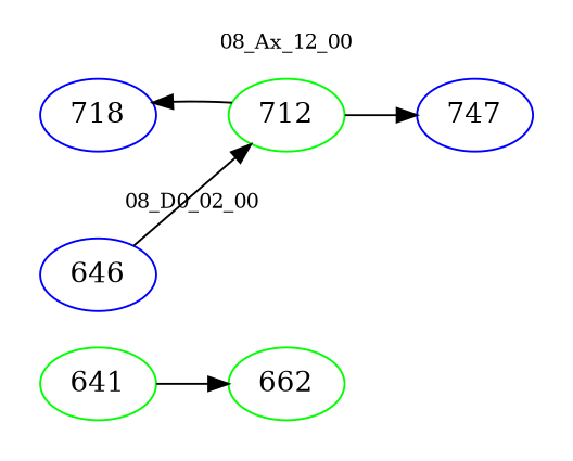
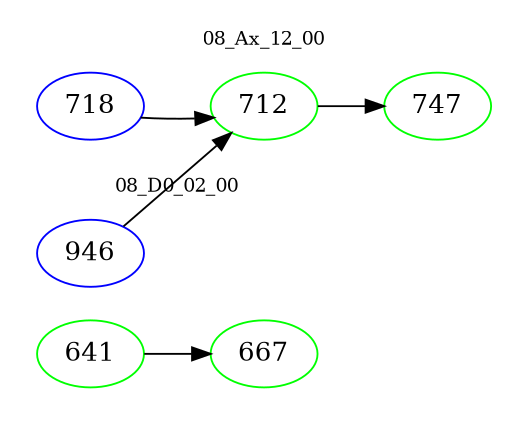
  digraph {
    rankdir=LR
    node [color=green]
    edge [color=black]
    n1 [color=blue label=718]
    n2 [label=712]
-   n3 [color=blue label=747]
-   n4 [color=blue label=646]
+   n3 [label=747]
+   n4 [color=blue label=946]
    n5 [label=641]
-   n6 [label=662]
+   n6 [label=667]
    subgraph cluster_1 {
      color=white
      fontsize=10
      label="08_Ax_12_00"
      n1
      n2
      n3
    }
    subgraph cluster_2 {
      color=white
      fontsize=10
      label="08_D0_02_00"
      n4
      n5
      n6
    }
-   n2 -> n1
+   n1 -> n2
    n2 -> n3
    n4 -> n2
    n5 -> n6
  }
